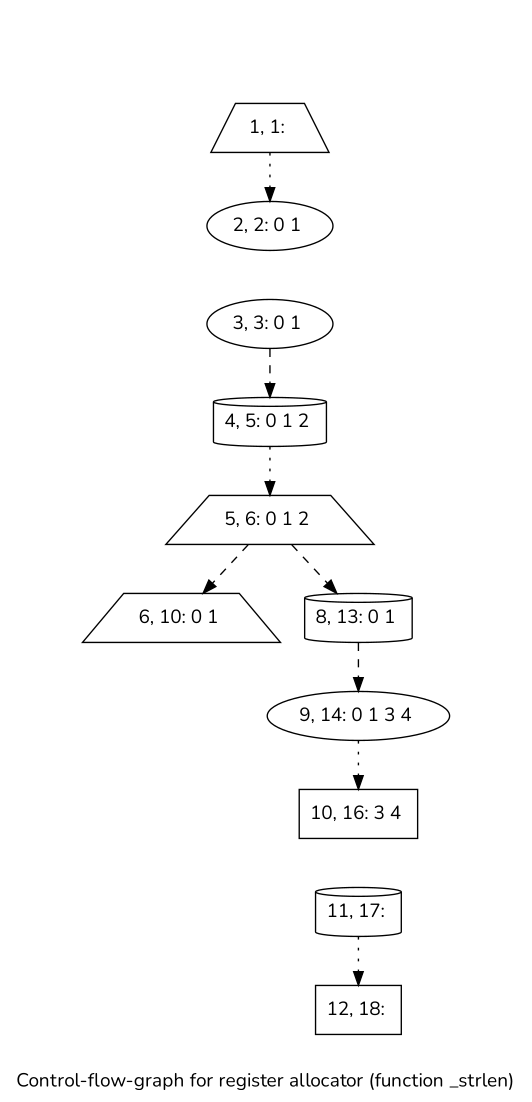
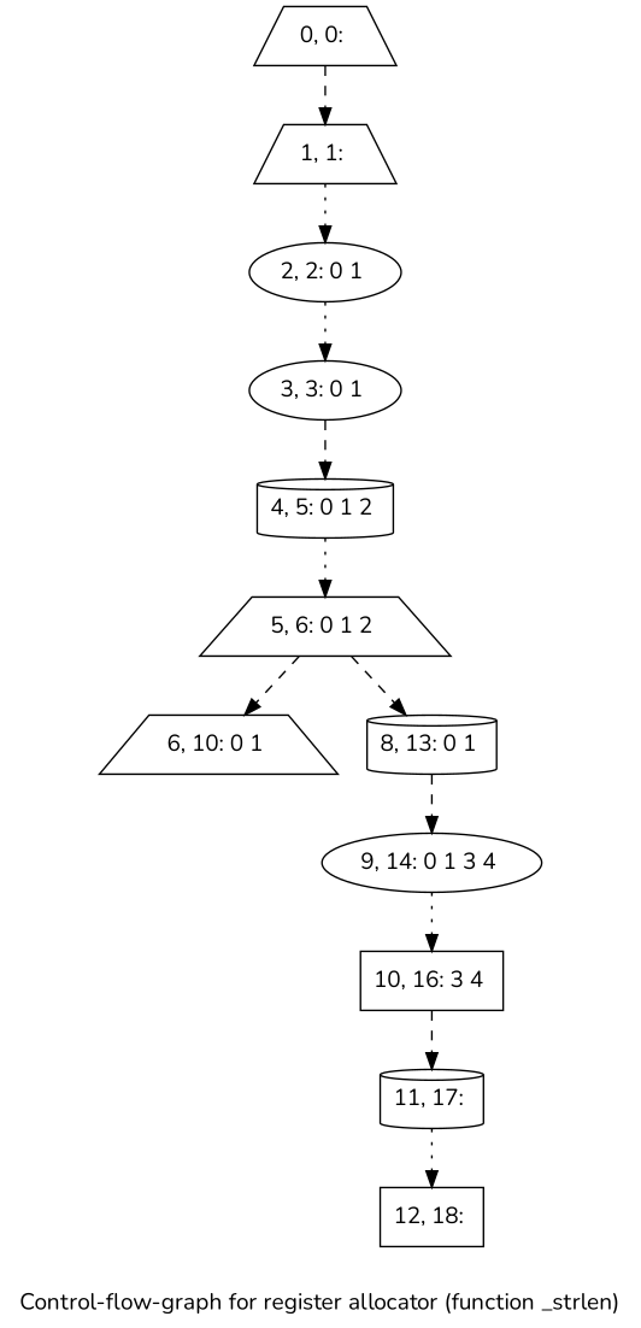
  digraph {
    fontname=Nunito
    label="Control-flow-graph for register allocator (function _strlen)"
    node [fontname=Nunito shape=trapezium]
    edge [fontname=Nunito style=dashed]
+   n1 [label="0, 0: "]
    n2 [label="1, 1: "]
    n3 [label="2, 2: 0 1 " shape=ellipse]
    n4 [label="3, 3: 0 1 " shape=ellipse]
    n5 [label="4, 5: 0 1 2 " shape=cylinder]
    n6 [label="5, 6: 0 1 2 "]
    n7 [label="6, 10: 0 1 "]
    n8 [label="8, 13: 0 1 " shape=cylinder]
    n9 [label="9, 14: 0 1 3 4 " shape=ellipse]
    n10 [label="10, 16: 3 4 " shape=box]
    n11 [label="11, 17: " shape=cylinder]
    n12 [label="12, 18: " shape=box]
+   n1 -> n2
    n2 -> n3 [style=dotted]
+   n3 -> n4 [style=dotted]
    n4 -> n5
    n5 -> n6 [style=dotted]
    n6 -> n7
    n6 -> n8
    n8 -> n9
    n9 -> n10 [style=dotted]
+   n10 -> n11
    n11 -> n12 [style=dotted]
  }
